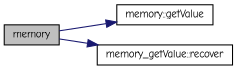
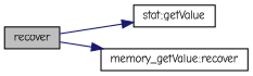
  digraph {
    fontname="Comic Neue"
    rankdir=LR
    node [color=black fillcolor=white fontname="Comic Neue" fontsize=10 shape=record style=filled]
    edge [color=midnightblue fontname="Comic Neue" fontsize=10 labelfontname=Helvetica labelfontsize=10 style=solid]
-   n1 [fillcolor=grey75 fontcolor=black height=0.2 label=memory width=0.4]
-   n2 [height=0.2 label="memory::getValue" width=0.4]
+   n1 [fillcolor=grey75 fontcolor=black height=0.2 label=recover width=0.4]
+   n2 [height=0.2 label="stat::getValue" width=0.4]
    n3 [height=0.2 label="memory_getValue::recover" width=0.4]
    n1 -> n2
    n1 -> n3
  }
